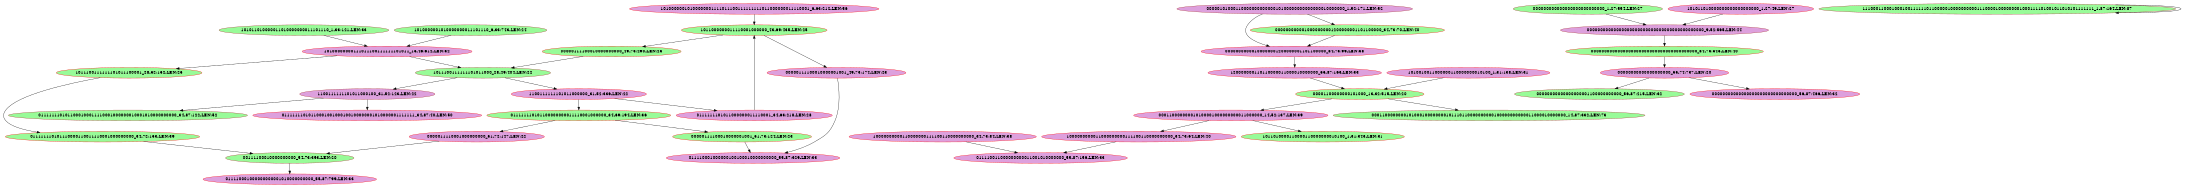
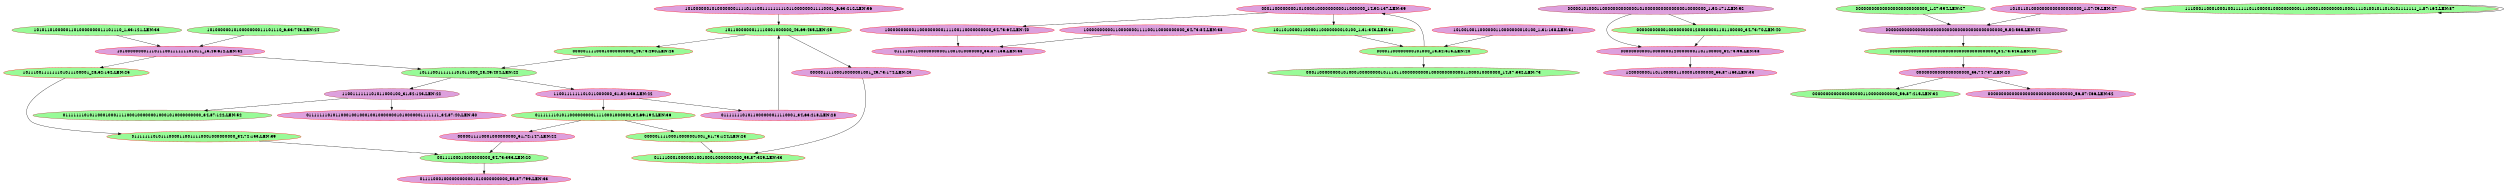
  digraph {
    node [color=red fillcolor=plum style=filled]
    "1011100111111101011100001_28-52:152-LEN:25" [fillcolor=palegreen]
    "011111110101110000110011110001000000000_34-72:153-LEN:39" [fillcolor=palegreen]
    "00111100010000000000_54-73:353-LEN:20" [color=brown fillcolor=palegreen]
    "011110001000000000001010000000000_55-87:799-LEN:33"
    n5 [color=brown fillcolor=palegreen label="1010000001010000000011101110_6-33:743-LEN:24"]
    "10100000000111011100111111101011_15-46:612-LEN:32"
    "1011000000011110001000000_43-69:435-LEN:25" [fillcolor=palegreen]
    "10100000010100000001111011100111111111011000000011110001_6-63:212-LEN:56"
    "1011100111111101011000_28-49:404-LEN:22" [color=brown fillcolor=palegreen]
    "00000111100010000000000_49-73:290-LEN:23" [fillcolor=palegreen]
    "00000111100010000001001_49-73:174-LEN:23"
    "1100111111101011000100_31-52:123-LEN:22" [color=brown]
    "1100111111101011000000_31-52:336-LEN:22"
    "01111111010110001001000100100000001010000001111111_34-87:40-LEN:50"
    "0111111101011000100011110001000000010001010000000000_34-87:122-LEN:52" [color=brown fillcolor=palegreen]
    "0111111101011000000011110001_34-63:218-LEN:28"
    "011111110101100000000011110001000000_34-69:194-LEN:36" [fillcolor=palegreen]
-   "011110001000000100100010000000000_55-87:329-LEN:33"
+   "011110001000000100100010000000000_55-87:329-LEN:33" [fillcolor=palegreen]
    "000110000000010100001000000000011000000_14-52:137-LEN:39"
    "1000000000011000000000111100110000000000_34-73:64-LEN:40"
    "1011010000110000110000000010100_1-31:343-LEN:31" [fillcolor=palegreen]
    "011110011000000000011001010000000_55-87:156-LEN:33"
    "10000000000110000000111100110000000000_34-73:84-LEN:38"
    "00000000000100000001200000001101100000_34-73:99-LEN:38"
    "120000000110110000011000010000000_55-87:163-LEN:33"
    "0000011110001000000000_51-72:147-LEN:22"
    "00000111100010000001001_51-73:124-LEN:23" [fillcolor=palegreen]
    "000000000000000000000000000_1-27:554-LEN:27" [color=brown fillcolor=palegreen]
    "00000000000000000000000000000000000000000000_9-52:565-LEN:44" [color=brown]
    "0000000000000000000000000000000000000000_34-73:545-LEN:40" [fillcolor=palegreen]
    "00000000000000000000_55-74:737-LEN:20"
    "00000000000000000001100000000000_56-87:215-LEN:32" [color=brown fillcolor=palegreen]
    "00000000000000000000000000000000_56-87:466-LEN:32"
    "101011010000011010000000011101110_1-33:121-LEN:33" [color=brown fillcolor=palegreen]
    "0000000000010000000001200000001101100000_34-73:70-LEN:40" [fillcolor=palegreen]
    "0000010100011000000000000010100000000000000010000000_1-52:171-LEN:52" [color=brown]
    "00001100000000101000_13-32:515-LEN:20" [fillcolor=palegreen]
    "0001100000000101000100000000101110110000000000100000000000011000010000000_14-87:332-LEN:73" [color=brown fillcolor=palegreen]
    "1010010011000000110000000010100_1-31:138-LEN:31"
    "111000110001000100111111011000001000000000011100001000000001000111101001011010101111111_1-87:164-LEN:87" [color=brown fillcolor=palegreen]
    "101011010000000000000000000_1-27:49-LEN:27"
    "1011100111111101011100001_28-52:152-LEN:25" -> "011111110101110000110011110001000000000_34-72:153-LEN:39"
    "011111110101110000110011110001000000000_34-72:153-LEN:39" -> "00111100010000000000_54-73:353-LEN:20"
    "00111100010000000000_54-73:353-LEN:20" -> "011110001000000000001010000000000_55-87:799-LEN:33"
    n5 -> "10100000000111011100111111101011_15-46:612-LEN:32"
    "10100000000111011100111111101011_15-46:612-LEN:32" -> "1011100111111101011100001_28-52:152-LEN:25"
    "10100000000111011100111111101011_15-46:612-LEN:32" -> "1011100111111101011000_28-49:404-LEN:22"
    "1011000000011110001000000_43-69:435-LEN:25" -> "00000111100010000000000_49-73:290-LEN:23"
    "1011000000011110001000000_43-69:435-LEN:25" -> "00000111100010000001001_49-73:174-LEN:23"
    "10100000010100000001111011100111111111011000000011110001_6-63:212-LEN:56" -> "1011000000011110001000000_43-69:435-LEN:25"
    "1011100111111101011000_28-49:404-LEN:22" -> "1100111111101011000100_31-52:123-LEN:22"
    "1011100111111101011000_28-49:404-LEN:22" -> "1100111111101011000000_31-52:336-LEN:22"
    "00000111100010000000000_49-73:290-LEN:23" -> "1011100111111101011000_28-49:404-LEN:22"
    "00000111100010000001001_49-73:174-LEN:23" -> "011110001000000100100010000000000_55-87:329-LEN:33"
    "1100111111101011000100_31-52:123-LEN:22" -> "01111111010110001001000100100000001010000001111111_34-87:40-LEN:50"
    "1100111111101011000100_31-52:123-LEN:22" -> "0111111101011000100011110001000000010001010000000000_34-87:122-LEN:52"
    "1100111111101011000000_31-52:336-LEN:22" -> "0111111101011000000011110001_34-63:218-LEN:28"
    "1100111111101011000000_31-52:336-LEN:22" -> "011111110101100000000011110001000000_34-69:194-LEN:36"
    "0111111101011000000011110001_34-63:218-LEN:28" -> "1011000000011110001000000_43-69:435-LEN:25"
    "011111110101100000000011110001000000_34-69:194-LEN:36" -> "0000011110001000000000_51-72:147-LEN:22"
    "011111110101100000000011110001000000_34-69:194-LEN:36" -> "00000111100010000001001_51-73:124-LEN:23"
    "000110000000010100001000000000011000000_14-52:137-LEN:39" -> "1000000000011000000000111100110000000000_34-73:64-LEN:40"
    "000110000000010100001000000000011000000_14-52:137-LEN:39" -> "1011010000110000110000000010100_1-31:343-LEN:31"
    "1000000000011000000000111100110000000000_34-73:64-LEN:40" -> "011110011000000000011001010000000_55-87:156-LEN:33"
-   "120000000110110000011000010000000_55-87:163-LEN:33" -> "00001100000000101000_13-32:515-LEN:20"
+   "1011010000110000110000000010100_1-31:343-LEN:31" -> "00001100000000101000_13-32:515-LEN:20"
    "10000000000110000000111100110000000000_34-73:84-LEN:38" -> "011110011000000000011001010000000_55-87:156-LEN:33"
    "00000000000100000001200000001101100000_34-73:99-LEN:38" -> "120000000110110000011000010000000_55-87:163-LEN:33"
    "0000011110001000000000_51-72:147-LEN:22" -> "00111100010000000000_54-73:353-LEN:20"
    "00000111100010000001001_51-73:124-LEN:23" -> "011110001000000100100010000000000_55-87:329-LEN:33"
    "000000000000000000000000000_1-27:554-LEN:27" -> "00000000000000000000000000000000000000000000_9-52:565-LEN:44"
    "00000000000000000000000000000000000000000000_9-52:565-LEN:44" -> "0000000000000000000000000000000000000000_34-73:545-LEN:40"
    "0000000000000000000000000000000000000000_34-73:545-LEN:40" -> "00000000000000000000_55-74:737-LEN:20"
    "00000000000000000000_55-74:737-LEN:20" -> "00000000000000000001100000000000_56-87:215-LEN:32"
    "00000000000000000000_55-74:737-LEN:20" -> "00000000000000000000000000000000_56-87:466-LEN:32"
    "101011010000011010000000011101110_1-33:121-LEN:33" -> "10100000000111011100111111101011_15-46:612-LEN:32"
    "0000000000010000000001200000001101100000_34-73:70-LEN:40" -> "00000000000100000001200000001101100000_34-73:99-LEN:38"
    "0000010100011000000000000010100000000000000010000000_1-52:171-LEN:52" -> "00000000000100000001200000001101100000_34-73:99-LEN:38"
    "0000010100011000000000000010100000000000000010000000_1-52:171-LEN:52" -> "0000000000010000000001200000001101100000_34-73:70-LEN:40"
    "00001100000000101000_13-32:515-LEN:20" -> "000110000000010100001000000000011000000_14-52:137-LEN:39"
    "00001100000000101000_13-32:515-LEN:20" -> "0001100000000101000100000000101110110000000000100000000000011000010000000_14-87:332-LEN:73"
    "1010010011000000110000000010100_1-31:138-LEN:31" -> "00001100000000101000_13-32:515-LEN:20"
    "111000110001000100111111011000001000000000011100001000000001000111101001011010101111111_1-87:164-LEN:87" -> "111000110001000100111111011000001000000000011100001000000001000111101001011010101111111_1-87:164-LEN:87"
    "101011010000000000000000000_1-27:49-LEN:27" -> "00000000000000000000000000000000000000000000_9-52:565-LEN:44"
  }
